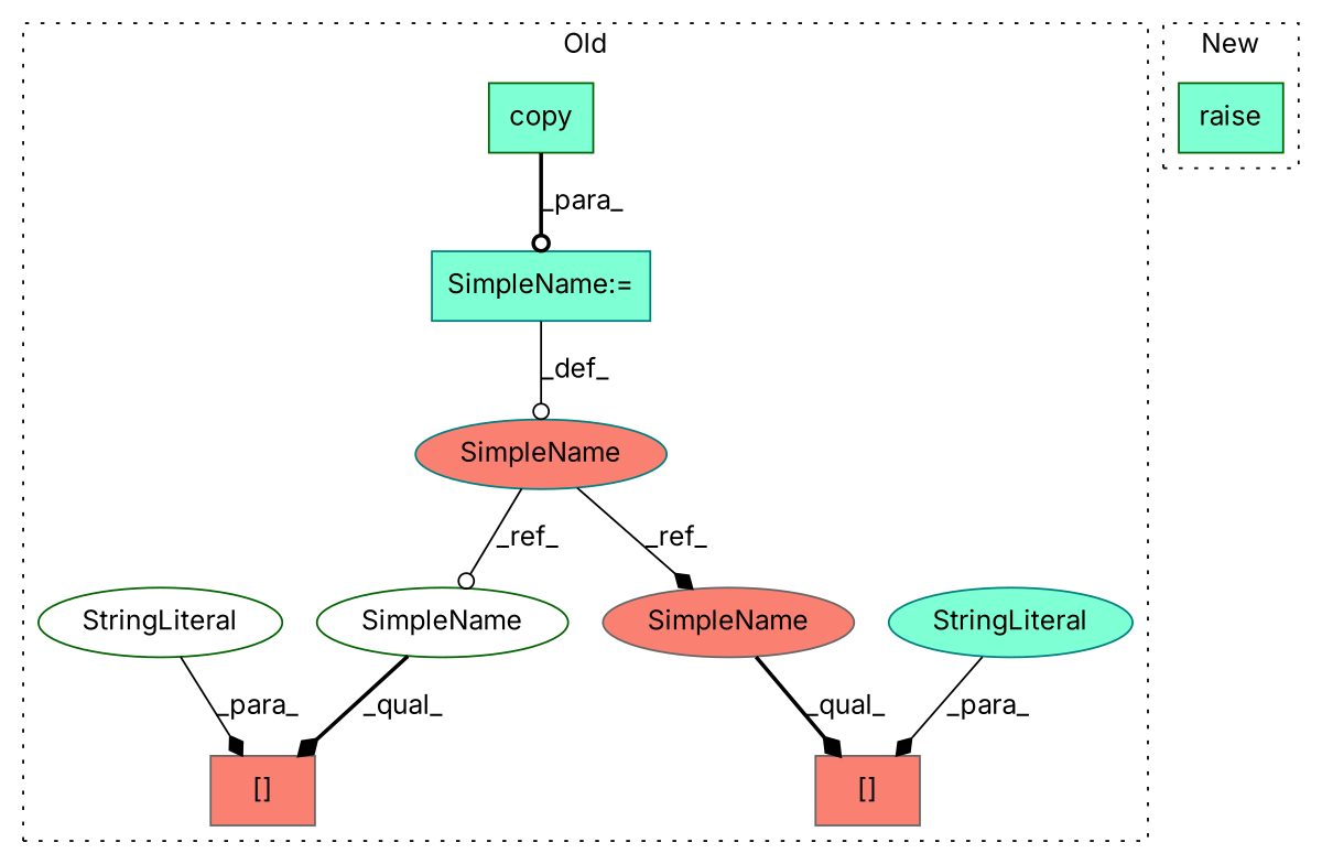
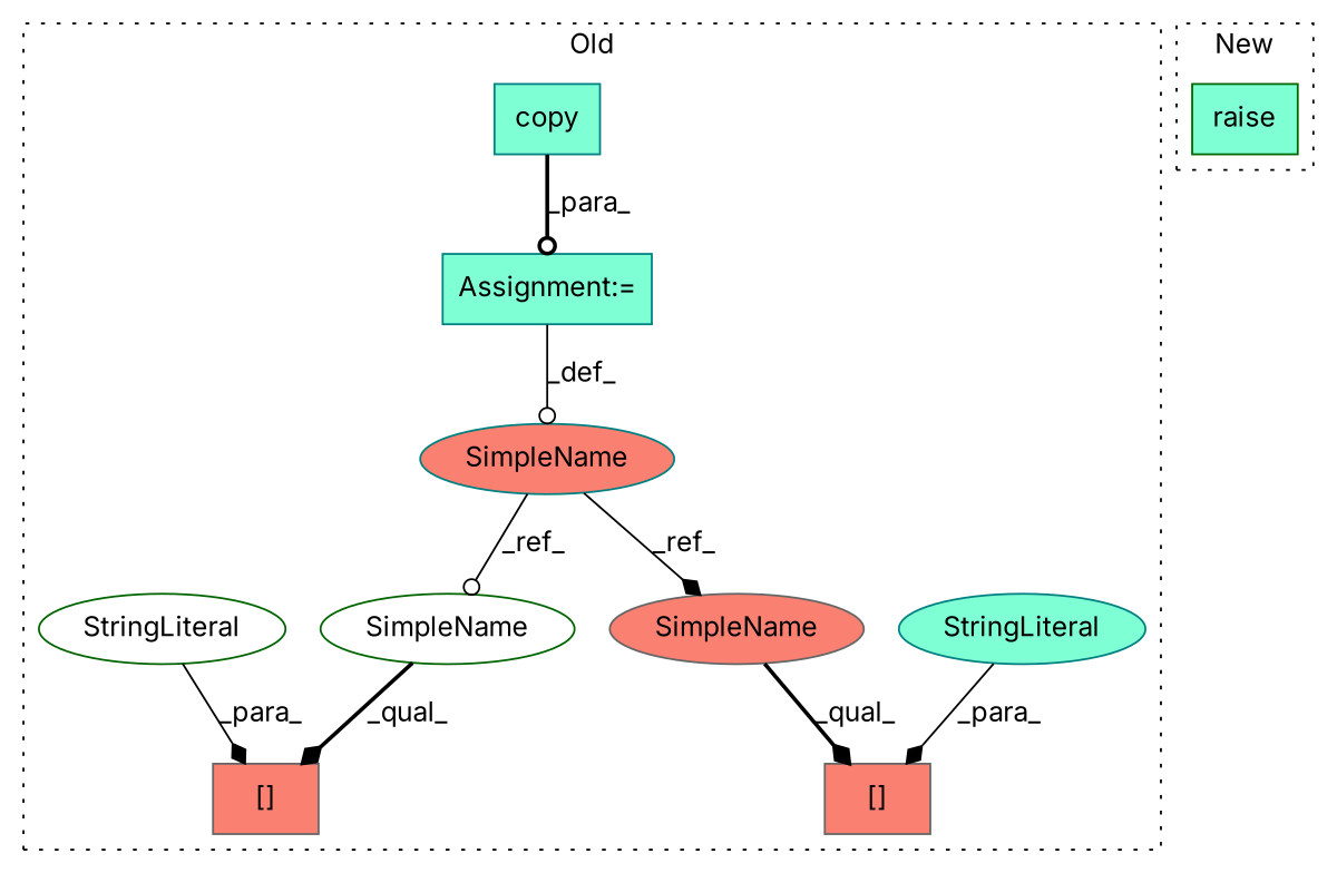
  digraph {
    fontname=Inter
    node [a=42 color=teal fillcolor=salmon fontname=Inter l=8 shape=box style=filled]
    edge [arrowhead=diamond fontname=Inter style=solid]
    n1 [a=2 color=gray40 l="9,1" label="[]" s="6265,6282"]
-   n2 [a=7 fillcolor=aquamarine l=1 label="SimpleName:=" s=6226]
+   n2 [a=7 fillcolor=aquamarine l=1 label="Assignment:=" s=6226]
    n3 [a=2 color=gray40 l="9,1" label="[]" s="6303,6319"]
    n4 [label=SimpleName s=6218 shape=ellipse]
    n5 [a=45 fillcolor=aquamarine label=StringLiteral s=6274 shape=ellipse]
    n6 [a=45 color=darkgreen fillcolor=white l=7 label=StringLiteral s=6312 shape=ellipse]
-   n7 [a=32 color=darkgreen fillcolor=aquamarine l=6 label=copy s=6253]
+   n7 [a=32 fillcolor=aquamarine l=6 label=copy s=6253]
    n8 [color=darkgreen fillcolor=white label=SimpleName s=6303 shape=ellipse]
    n9 [color=gray40 label=SimpleName s=6265 shape=ellipse]
    n10 [a=32 color=darkgreen fillcolor=aquamarine l=7 label=raise s=6039]
    subgraph cluster_1 {
      label=Old
      style=dotted
      n1
      n2
      n3
      n4
      n5
      n6
      n7
      n8
      n9
    }
    subgraph cluster_2 {
      label=New
      style=dotted
      n10
    }
    n2 -> n4 [arrowhead=odot label=_def_]
    n4 -> n8 [arrowhead=odot label=_ref_]
    n4 -> n9 [label=_ref_]
    n5 -> n1 [label=_para_]
    n6 -> n3 [label=_para_]
    n7 -> n2 [arrowhead=odot label=_para_ style=bold]
    n8 -> n3 [label=_qual_ style=bold]
    n9 -> n1 [label=_qual_ style=bold]
  }
